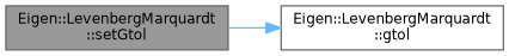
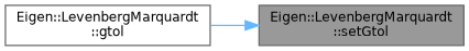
  digraph {
    rankdir=LR
    node [fontname=Helvetica fontsize=10 shape=box style=filled]
    n1 [color=gray40 fillcolor=grey60 fontcolor=black height=0.2 label="Eigen::LevenbergMarquardt\l::setGtol" width=0.4]
    n2 [color=grey40 fillcolor=white height=0.2 label="Eigen::LevenbergMarquardt\l::gtol" width=0.4]
-   n1 -> n2 [color=steelblue1 fontname=Helvetica fontsize=10 labelfontname=Helvetica labelfontsize=10 style=solid]
+   n2 -> n1 [color=steelblue1 fontname=Helvetica fontsize=10 labelfontname=Helvetica labelfontsize=10 style=solid]
  }
